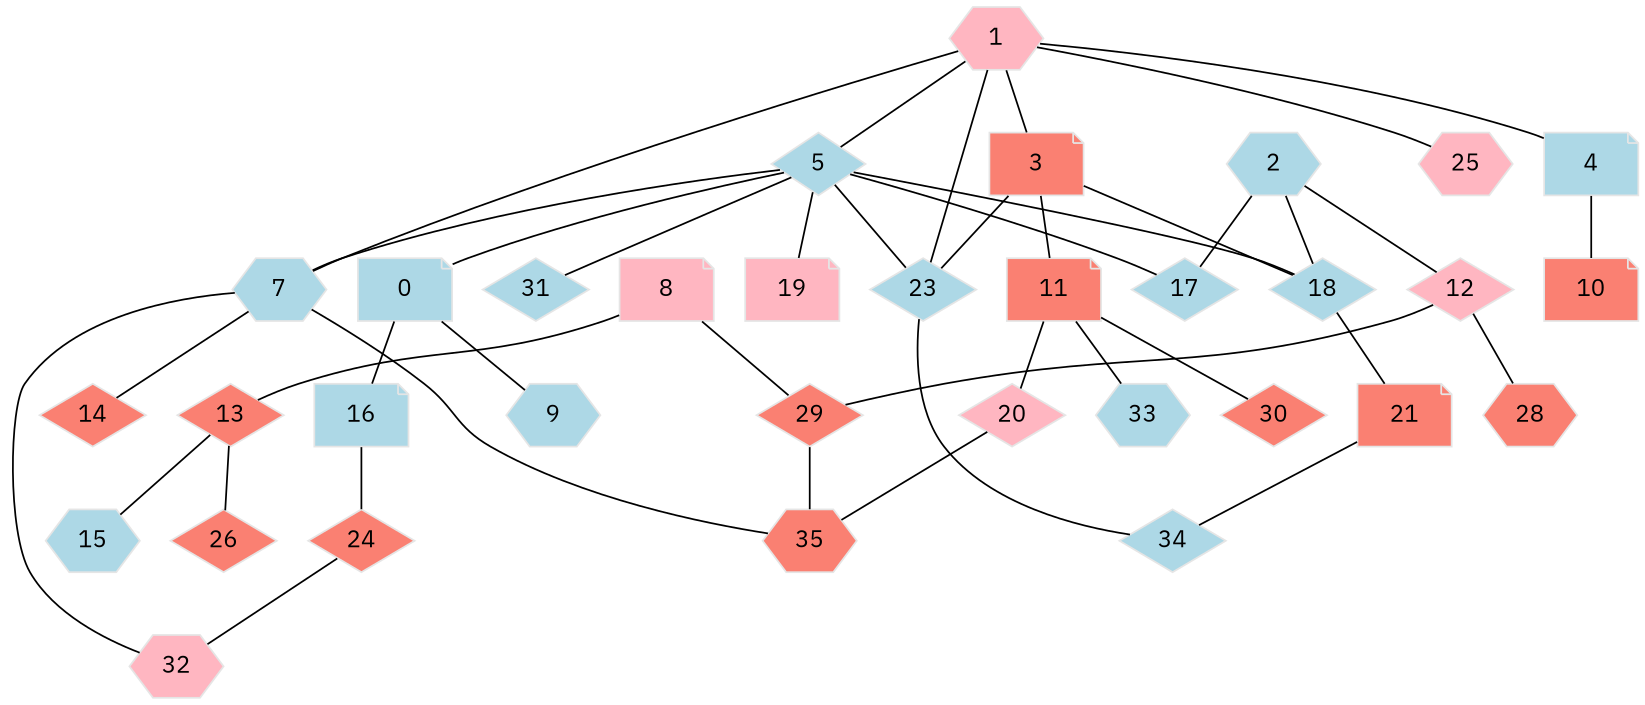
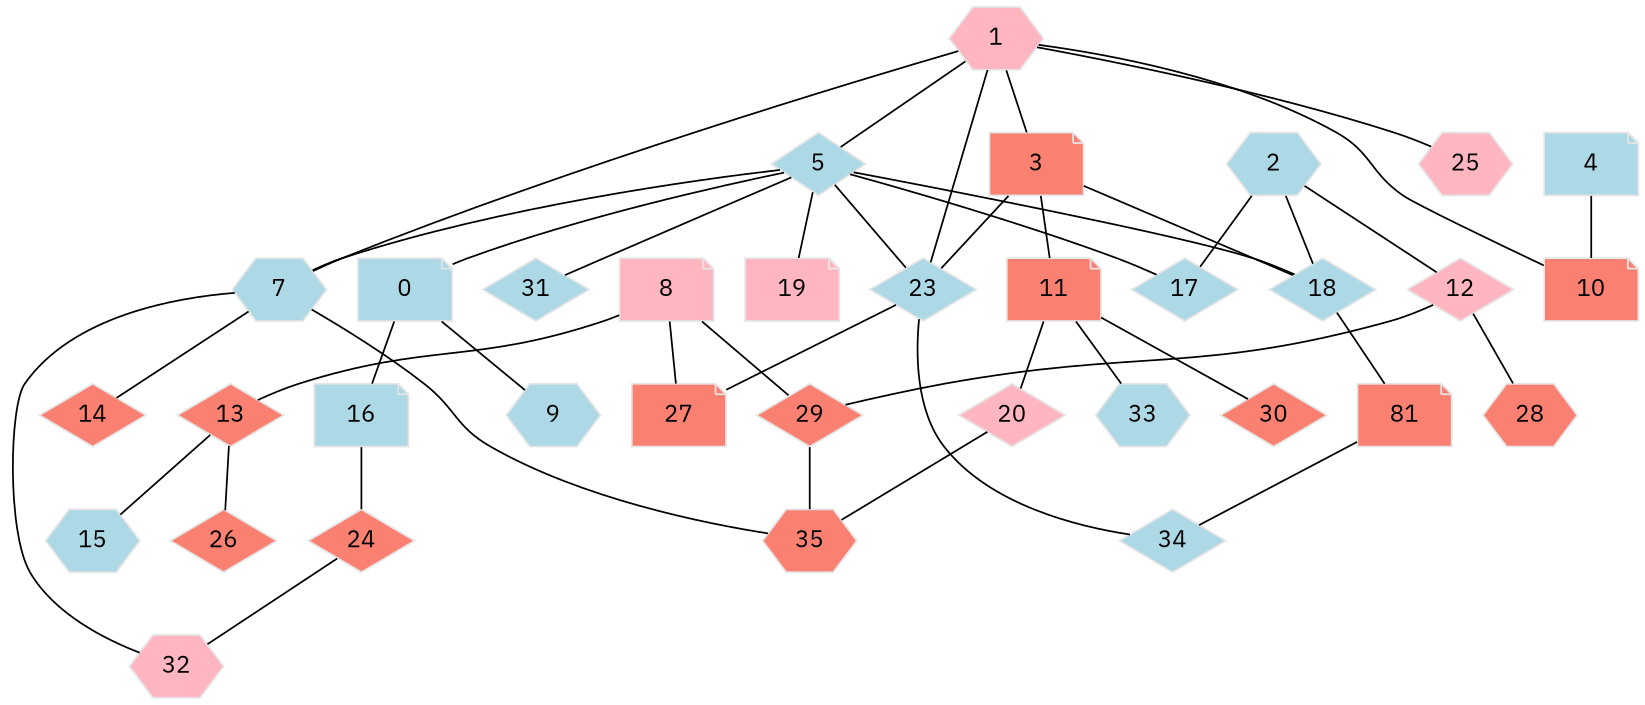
  graph {
    fontname="IBM Plex Sans"
    node [color=gray90 fillcolor=lightblue fontname="IBM Plex Sans" shape=diamond style=filled]
    edge [fontname="IBM Plex Sans" weight=1.0]
    1 [fillcolor=lightpink shape=hexagon]
    3 [fillcolor=salmon shape=note]
    4 [shape=note]
    5
    7 [shape=hexagon]
    23
    25 [fillcolor=lightpink shape=hexagon]
    2 [shape=hexagon]
    12 [fillcolor=lightpink]
    17
    18
    11 [fillcolor=salmon shape=note]
    10 [fillcolor=salmon shape=note]
    n14 [label=0 shape=note]
    19 [fillcolor=lightpink shape=note]
    31
    14 [fillcolor=salmon]
    32 [fillcolor=lightpink shape=hexagon]
    35 [fillcolor=salmon shape=hexagon]
+   27 [fillcolor=salmon shape=note]
    34
    8 [fillcolor=lightpink shape=note]
    13 [fillcolor=salmon]
    29 [fillcolor=salmon]
    28 [fillcolor=salmon shape=hexagon]
-   21 [fillcolor=salmon shape=note]
+   21 [fillcolor=salmon shape=note label=81]
    20 [fillcolor=lightpink]
    30 [fillcolor=salmon]
    33 [shape=hexagon]
    9 [shape=hexagon]
    16 [shape=note]
    24 [fillcolor=salmon]
    15 [shape=hexagon]
    26 [fillcolor=salmon]
    1 -- 3
-   1 -- 4
+   1 -- 10
    1 -- 5
    1 -- 7
    1 -- 23 [weight=2.0]
    1 -- 25
    3 -- 23
    3 -- 18
    3 -- 11
    4 -- 10
    5 -- 7
    5 -- 23
    5 -- 17
    5 -- 18
    5 -- n14
    5 -- 19
    5 -- 31
    7 -- 14
    7 -- 32
    7 -- 35
+   23 -- 27
    23 -- 34
    2 -- 12 [weight=2.0]
    2 -- 17
    2 -- 18
    12 -- 29
    12 -- 28
    18 -- 21
    11 -- 20
    11 -- 30
    11 -- 33
    n14 -- 9
    n14 -- 16
+   8 -- 27
    8 -- 13
    8 -- 29
    13 -- 15
    13 -- 26
    29 -- 35
    21 -- 34
    20 -- 35
    16 -- 24 [weight=2.0]
    24 -- 32
  }
